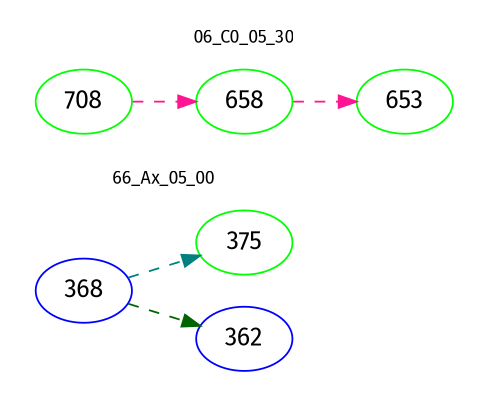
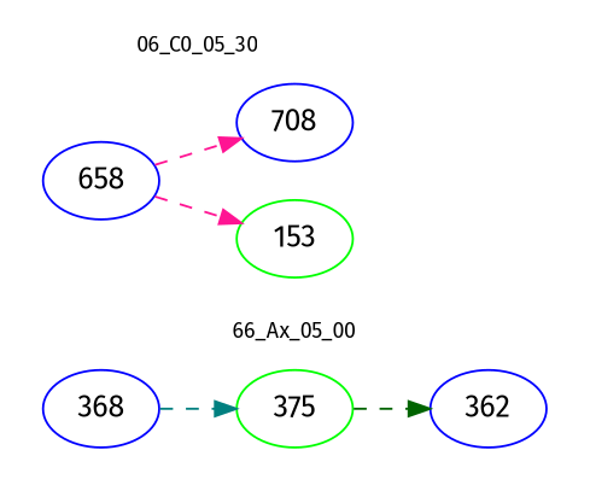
  digraph {
    fontname="Fira Sans"
    rankdir=LR
    node [color=blue fontname="Fira Sans"]
    edge [color=deeppink fontname="Fira Sans" style=dashed]
    n1 [label=368]
    n2 [label=362]
    n3 [color=green label=375]
-   n4 [color=green label=658]
-   n5 [color=green label=653]
-   n6 [color=green label=708]
+   n4 [label=658]
+   n5 [color=green label=153]
+   n6 [label=708]
    subgraph cluster_1 {
      color=white
      fontsize=10
      label="66_Ax_05_00"
      n1
      n2
      n3
    }
    subgraph cluster_2 {
      color=white
      fontsize=10
      label="06_C0_05_30"
      n4
      n5
      n6
    }
-   n1 -> n2 [color=darkgreen]
+   n3 -> n2 [color=darkgreen]
    n1 -> n3 [color=teal]
    n4 -> n5
-   n6 -> n4
+   n4 -> n6
  }
